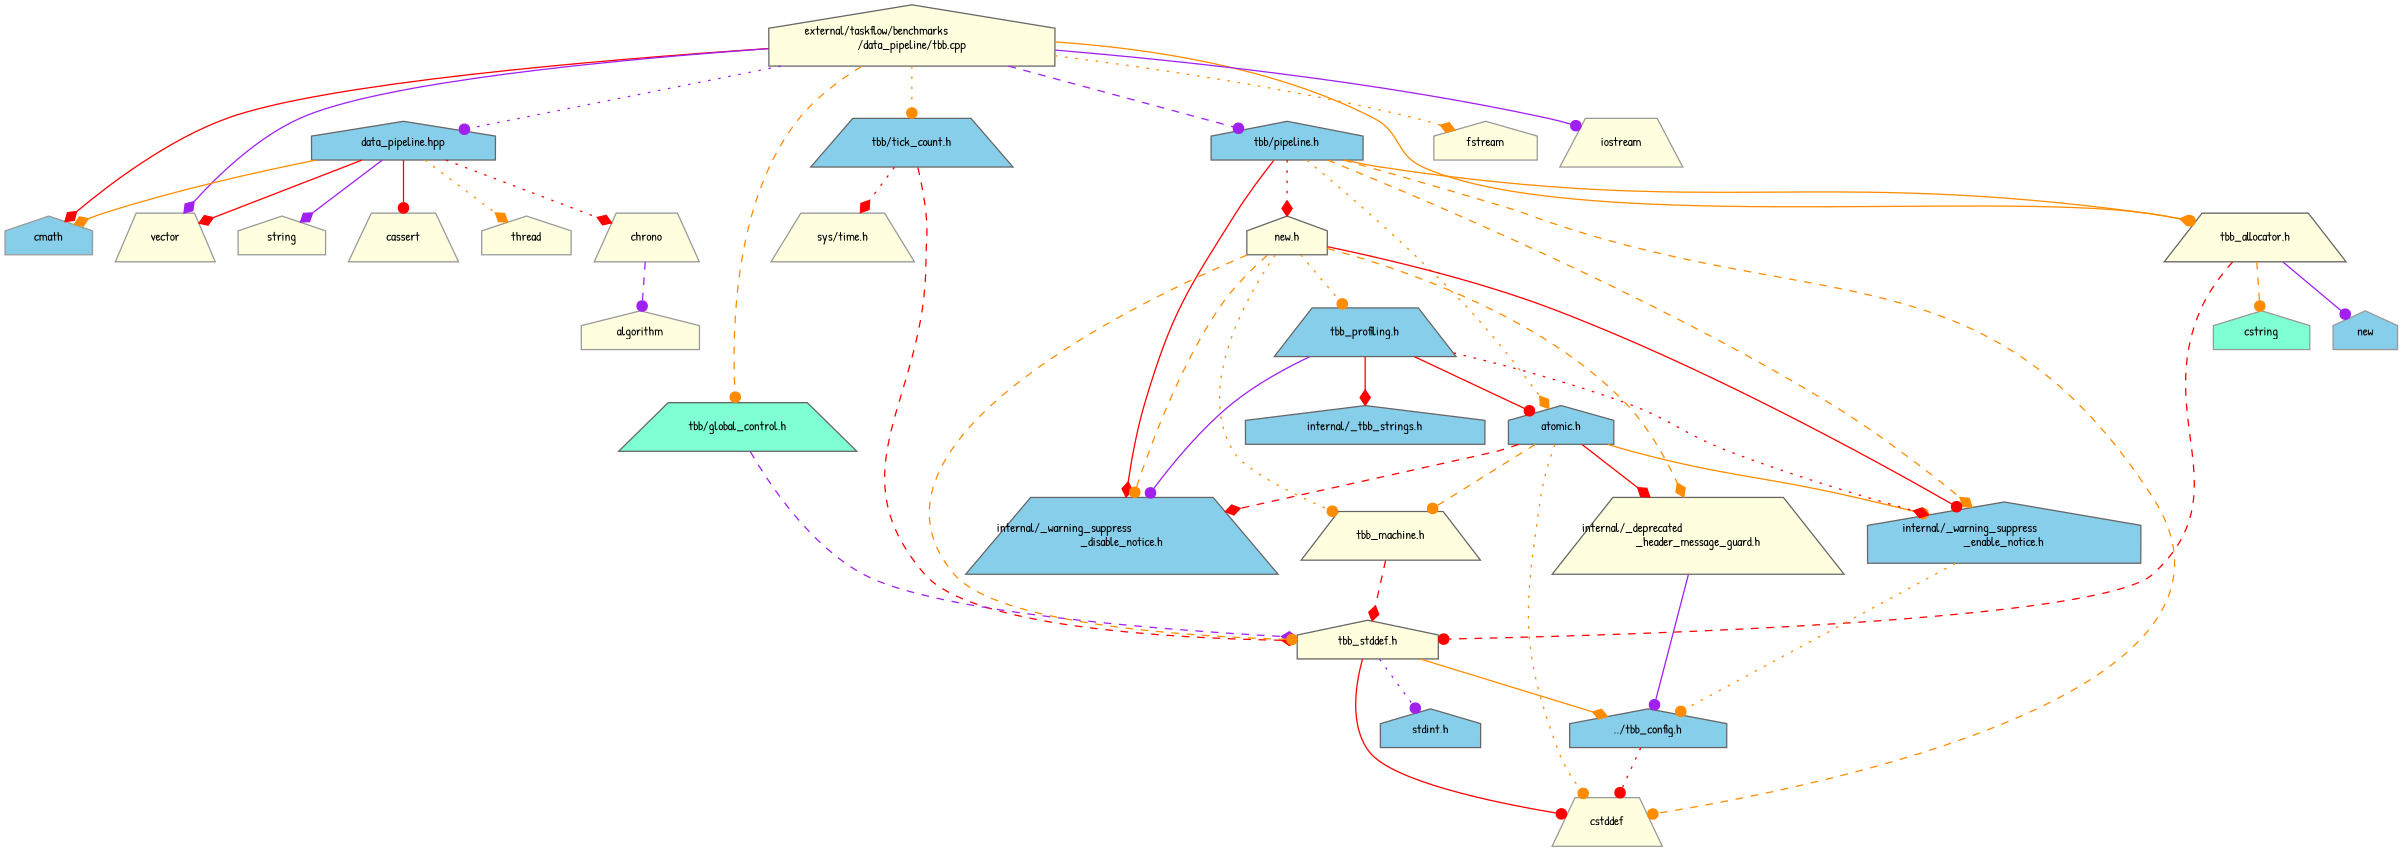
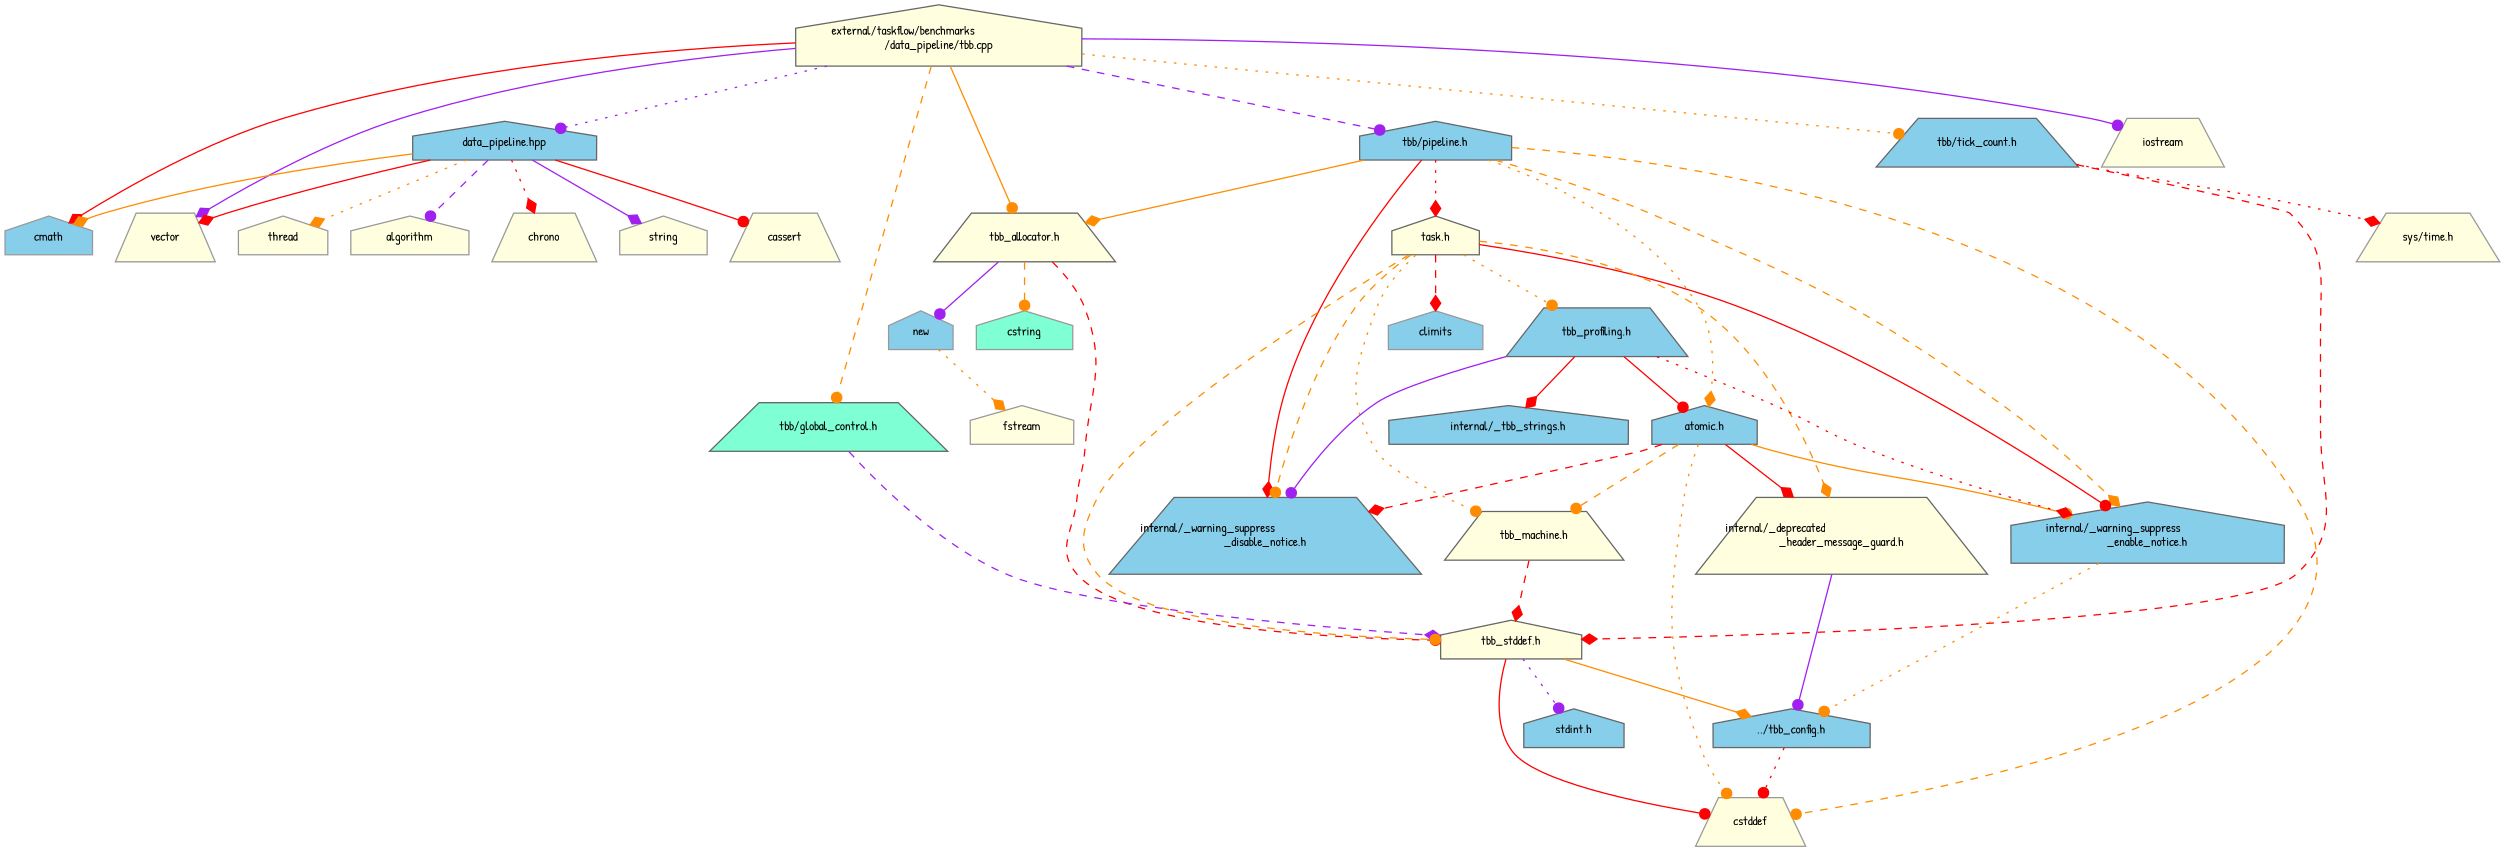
  digraph {
    fontname="Patrick Hand"
    node [color=grey40 fillcolor=lightyellow fontname="Patrick Hand" fontsize=10 shape=house style=filled]
    edge [arrowhead=dot color=darkorange fontname="Patrick Hand" fontsize=10 labelfontname=Helvetica labelfontsize=10 style=solid]
    n1 [color=gray40 fontcolor=black height=0.2 label="external/taskflow/benchmarks\l/data_pipeline/tbb.cpp" width=0.4]
    n2 [fillcolor=skyblue height=0.2 label="data_pipeline.hpp" width=0.4]
    n3 [color=grey60 fillcolor=skyblue height=0.2 label=cmath width=0.4]
    n4 [color=grey60 height=0.2 label=vector shape=trapezium width=0.4]
    n5 [fillcolor=skyblue height=0.2 label="tbb/pipeline.h" width=0.4]
    n6 [height=0.2 label="tbb_allocator.h" shape=trapezium width=0.4]
    n7 [fillcolor=skyblue height=0.2 label="tbb/tick_count.h" shape=trapezium width=0.4]
    n8 [fillcolor=aquamarine height=0.2 label="tbb/global_control.h" shape=trapezium width=0.4]
    n9 [color=grey60 height=0.2 label=fstream width=0.4]
    n10 [color=grey60 height=0.2 label=iostream shape=trapezium width=0.4]
    n11 [color=grey60 height=0.2 label=chrono shape=trapezium width=0.4]
    n12 [color=grey60 height=0.2 label=string width=0.4]
    n13 [color=grey60 height=0.2 label=cassert shape=trapezium width=0.4]
    n14 [color=grey60 height=0.2 label=thread width=0.4]
    n15 [color=grey60 height=0.2 label=algorithm width=0.4]
    n16 [fillcolor=skyblue height=0.2 label="internal/_warning_suppress\l_enable_notice.h" width=0.4]
    n17 [color=grey60 height=0.2 label=cstddef shape=trapezium width=0.4]
    n18 [fillcolor=skyblue height=0.2 label="atomic.h" width=0.4]
    n19 [fillcolor=skyblue height=0.2 label="internal/_warning_suppress\l_disable_notice.h" shape=trapezium width=0.4]
-   n20 [height=0.2 label="new.h" width=0.4]
+   n20 [height=0.2 label="task.h" width=0.4]
    n21 [height=0.2 label="tbb_stddef.h" width=0.4]
    n22 [color=grey60 fillcolor=skyblue height=0.2 label=new width=0.4]
    n23 [color=grey60 fillcolor=aquamarine height=0.2 label=cstring width=0.4]
    n24 [color=grey60 height=0.2 label="sys/time.h" shape=trapezium width=0.4]
    n25 [fillcolor=skyblue height=0.2 label="../tbb_config.h" width=0.4]
    n26 [height=0.2 label="internal/_deprecated\l_header_message_guard.h" shape=trapezium width=0.4]
    n27 [height=0.2 label="tbb_machine.h" shape=trapezium width=0.4]
    n28 [fillcolor=skyblue height=0.2 label="tbb_profiling.h" shape=trapezium width=0.4]
+   n29 [color=grey60 fillcolor=skyblue height=0.2 label=climits width=0.4]
    n30 [fillcolor=skyblue height=0.2 label="stdint.h" width=0.4]
    n31 [fillcolor=skyblue height=0.2 label="internal/_tbb_strings.h" width=0.4]
    n1 -> n2 [color=purple style=dotted]
    n1 -> n3 [arrowhead=diamond color=red]
    n1 -> n4 [arrowhead=diamond color=purple]
    n1 -> n5 [color=purple style=dashed]
    n1 -> n6
    n1 -> n7 [style=dotted]
    n1 -> n8 [style=dashed]
-   n1 -> n9 [arrowhead=diamond style=dotted]
+   n22 -> n9 [arrowhead=diamond style=dotted]
    n1 -> n10 [color=purple]
    n2 -> n3 [arrowhead=diamond]
    n2 -> n4 [arrowhead=diamond color=red]
    n2 -> n11 [arrowhead=diamond color=red style=dotted]
    n2 -> n12 [arrowhead=diamond color=purple]
    n2 -> n13 [color=red]
    n2 -> n14 [arrowhead=diamond style=dotted]
-   n11 -> n15 [color=purple style=dashed]
+   n2 -> n15 [color=purple style=dashed]
    n5 -> n6 [arrowhead=diamond]
    n5 -> n16 [arrowhead=diamond style=dashed]
    n5 -> n17 [style=dashed]
    n5 -> n18 [arrowhead=diamond style=dotted]
    n5 -> n19 [arrowhead=diamond color=red]
    n5 -> n20 [arrowhead=diamond color=red style=dotted]
    n6 -> n21 [color=red style=dashed]
    n6 -> n22 [color=purple]
    n6 -> n23 [style=dashed]
    n7 -> n21 [arrowhead=diamond color=red style=dashed]
    n7 -> n24 [arrowhead=diamond color=red style=dotted]
    n8 -> n21 [arrowhead=diamond color=purple style=dashed]
    n16 -> n25 [style=dotted]
    n18 -> n16
    n18 -> n17 [style=dotted]
    n18 -> n19 [arrowhead=diamond color=red style=dashed]
    n18 -> n26 [arrowhead=diamond color=red]
    n18 -> n27 [style=dashed]
    n20 -> n16 [color=red]
    n20 -> n19 [style=dashed]
    n20 -> n21 [style=dashed]
    n20 -> n26 [arrowhead=diamond style=dashed]
    n20 -> n27 [style=dotted]
    n20 -> n28 [style=dotted]
+   n20 -> n29 [arrowhead=diamond color=red style=dashed]
    n21 -> n17 [color=red]
    n21 -> n25 [arrowhead=diamond]
    n21 -> n30 [color=purple style=dotted]
    n25 -> n17 [color=red style=dotted]
    n26 -> n25 [color=purple]
    n27 -> n21 [arrowhead=diamond color=red style=dashed]
    n28 -> n16 [arrowhead=diamond color=red style=dotted]
    n28 -> n18 [color=red]
    n28 -> n19 [color=purple]
    n28 -> n31 [arrowhead=diamond color=red]
  }
